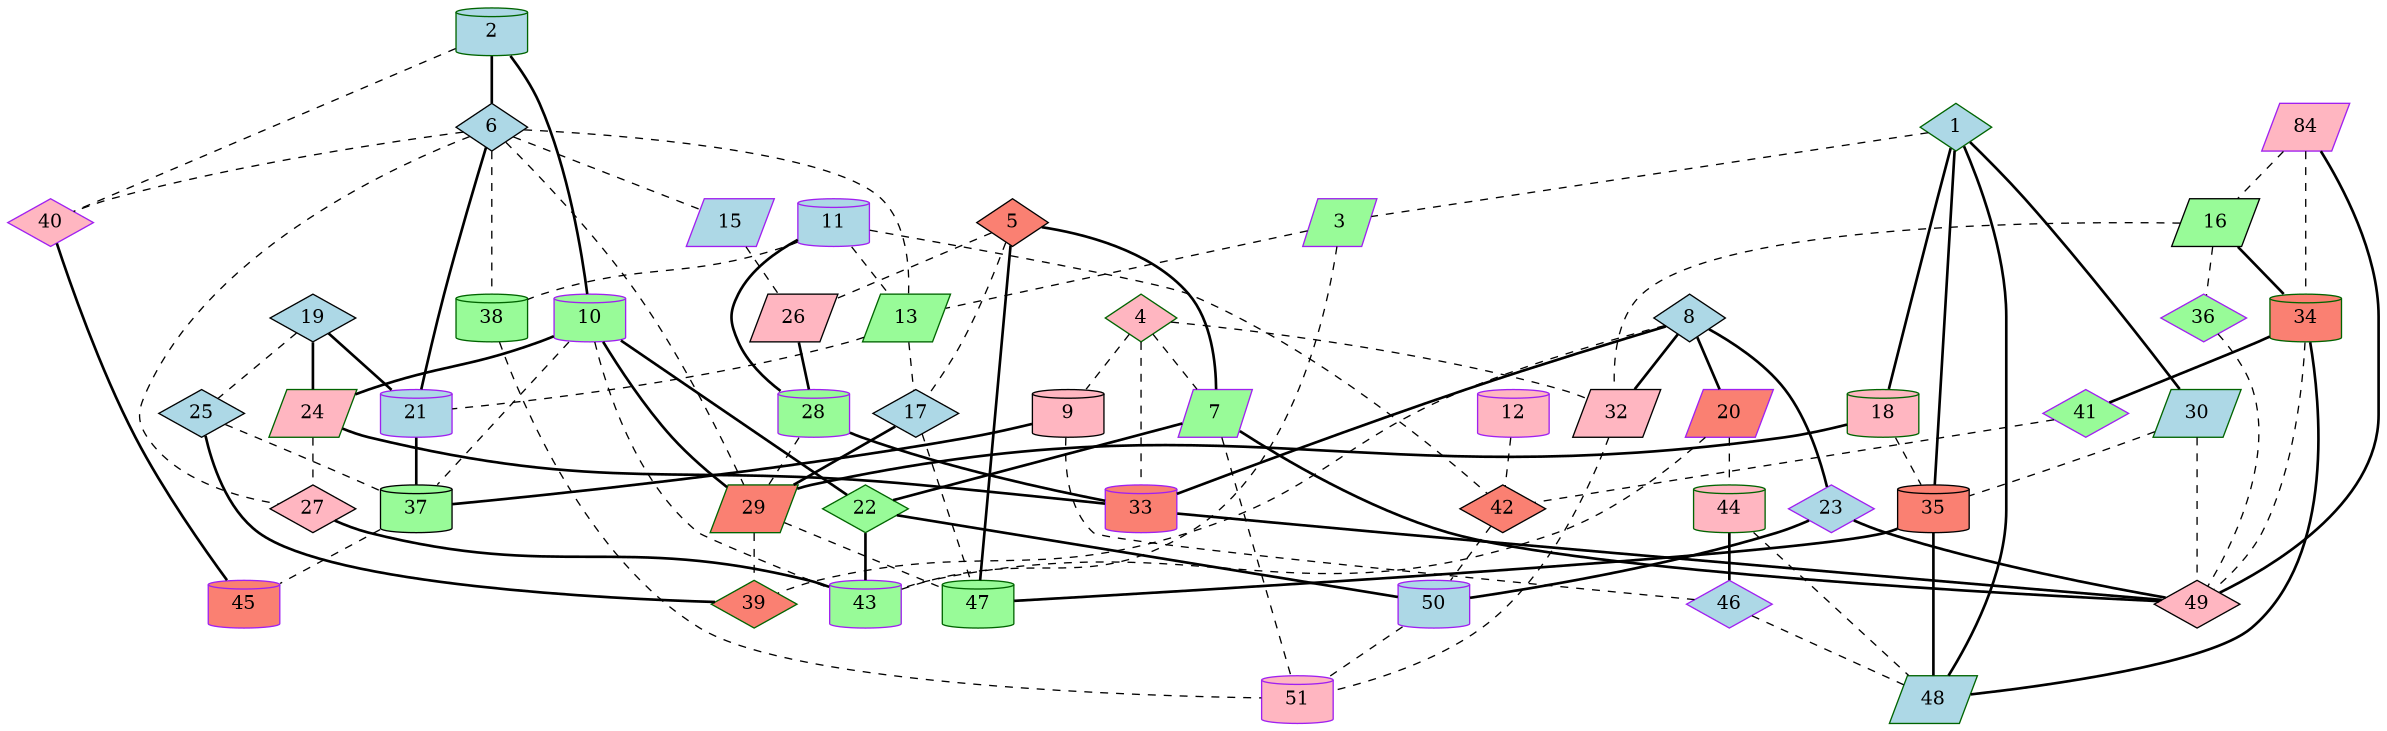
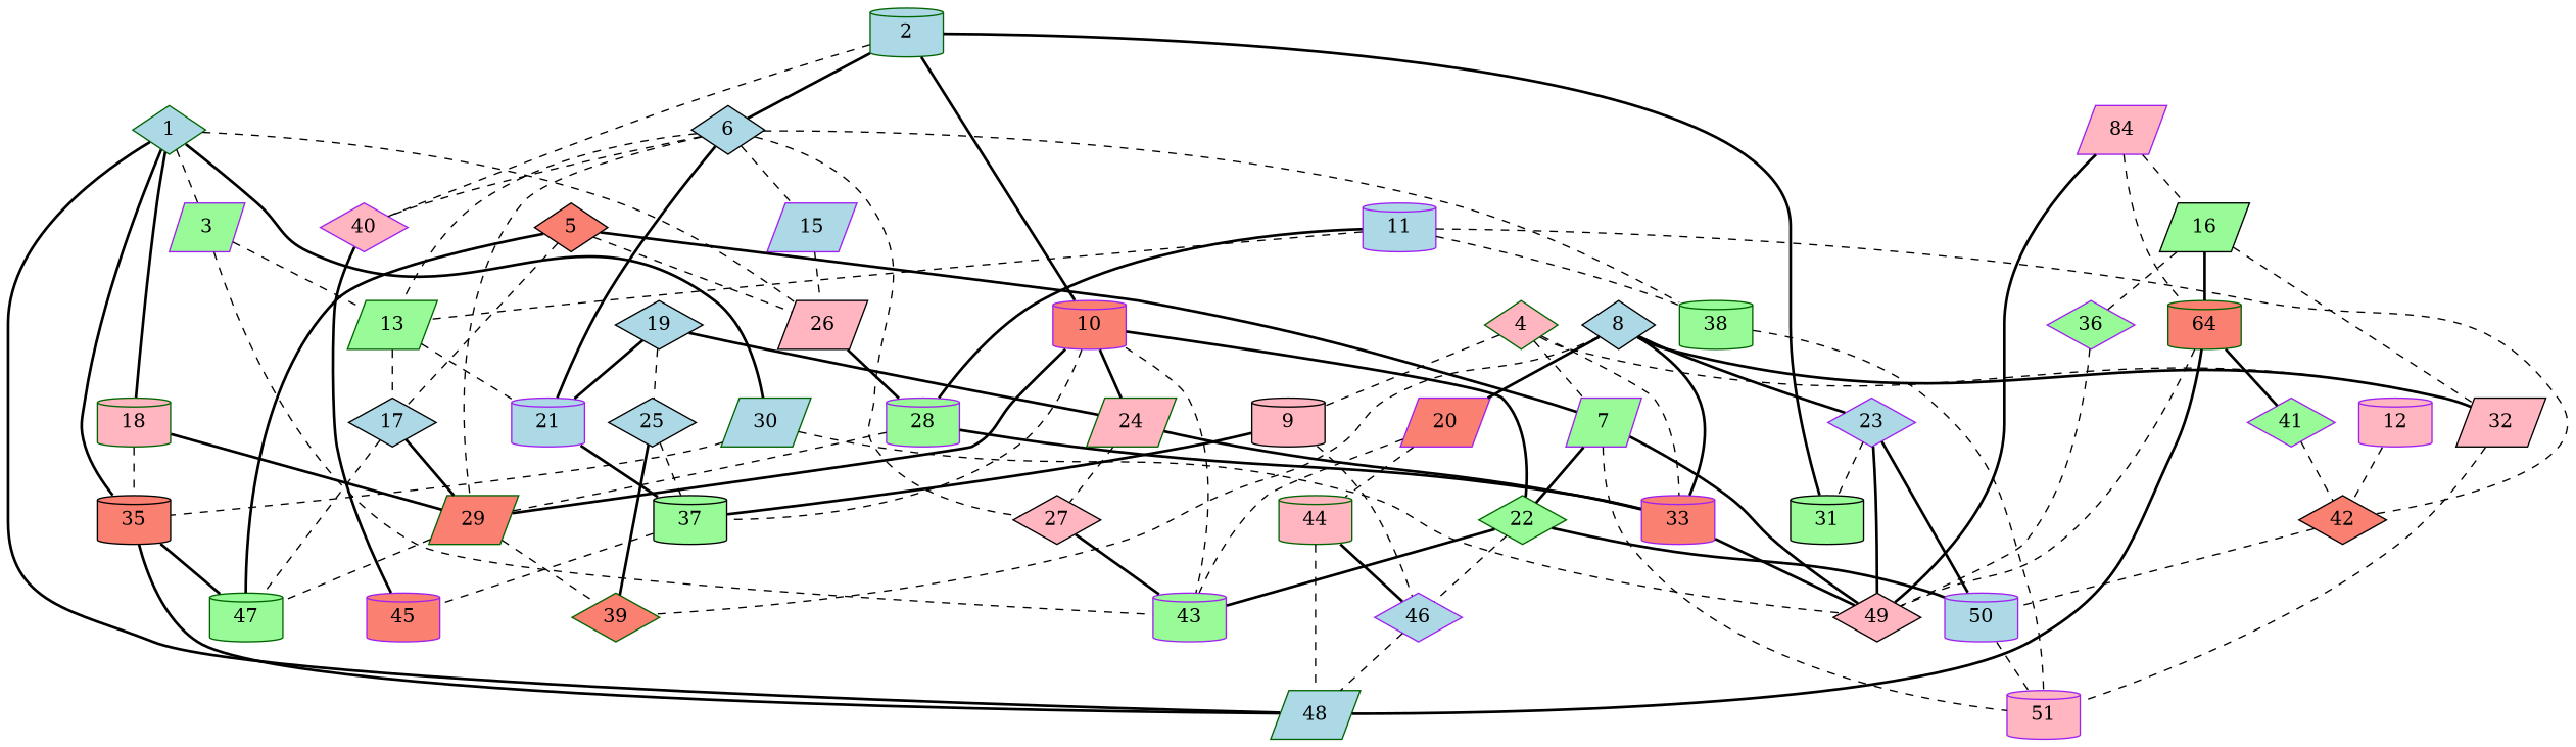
  graph {
    node [color=purple fillcolor=lightblue shape=cylinder style=filled]
    edge [style=dashed]
    1 [color=darkgreen shape=diamond]
    3 [fillcolor=palegreen shape=parallelogram]
    18 [color=darkgreen fillcolor=lightpink]
    26 [color=black fillcolor=lightpink shape=parallelogram]
    30 [color=darkgreen shape=parallelogram]
    35 [color=black fillcolor=salmon]
    48 [color=darkgreen shape=parallelogram]
    13 [color=darkgreen fillcolor=palegreen shape=parallelogram]
    43 [fillcolor=palegreen]
    29 [color=darkgreen fillcolor=salmon shape=parallelogram]
    28 [fillcolor=palegreen]
    49 [color=black fillcolor=lightpink shape=diamond]
    47 [color=darkgreen fillcolor=palegreen]
    2 [color=darkgreen]
    6 [color=black shape=diamond]
-   10 [fillcolor=palegreen]
+   10 [fillcolor=salmon]
+   31 [color=black fillcolor=palegreen]
    40 [fillcolor=lightpink shape=diamond]
    15 [shape=parallelogram]
    21
    27 [color=black fillcolor=lightpink shape=diamond]
    38 [color=darkgreen fillcolor=palegreen]
    22 [color=darkgreen fillcolor=palegreen shape=diamond]
    37 [color=black fillcolor=palegreen]
    24 [color=darkgreen fillcolor=lightpink shape=parallelogram]
    45 [fillcolor=salmon]
    17 [color=black shape=diamond]
    4 [color=darkgreen fillcolor=lightpink shape=diamond]
    7 [fillcolor=palegreen shape=parallelogram]
    9 [color=black fillcolor=lightpink]
    32 [color=black fillcolor=lightpink shape=parallelogram]
    33 [fillcolor=salmon]
    51 [fillcolor=lightpink]
    46 [shape=diamond]
    5 [color=black fillcolor=salmon shape=diamond]
    39 [color=darkgreen fillcolor=salmon shape=diamond]
    50
    8 [color=black shape=diamond]
    20 [fillcolor=salmon shape=parallelogram]
    23 [shape=diamond]
    44 [color=darkgreen fillcolor=lightpink]
    11
    42 [color=black fillcolor=salmon shape=diamond]
    12 [fillcolor=lightpink]
    n45 [fillcolor=lightpink label=84 shape=parallelogram]
    16 [color=black fillcolor=palegreen shape=parallelogram]
-   34 [color=darkgreen fillcolor=salmon]
+   34 [color=darkgreen fillcolor=salmon label=64]
    36 [fillcolor=palegreen shape=diamond]
    41 [fillcolor=palegreen shape=diamond]
    19 [color=black shape=diamond]
    25 [color=black shape=diamond]
    1 -- 3
    1 -- 18 [style=bold]
+   1 -- 26
    1 -- 30 [style=bold]
    1 -- 35 [style=bold]
    1 -- 48 [style=bold]
    3 -- 13
    3 -- 43
    18 -- 35
    18 -- 29 [style=bold]
    26 -- 28 [style=bold]
    30 -- 35
    30 -- 49
    35 -- 48 [style=bold]
    35 -- 47 [style=bold]
    13 -- 21
    13 -- 17
    29 -- 47
    29 -- 39
    28 -- 29
    28 -- 33 [style=bold]
    2 -- 6 [style=bold]
    2 -- 10 [style=bold]
+   2 -- 31 [style=bold]
    2 -- 40
    6 -- 13
    6 -- 29
    6 -- 40
    6 -- 15
    6 -- 21 [style=bold]
    6 -- 27
    6 -- 38
    10 -- 43
    10 -- 29 [style=bold]
    10 -- 22 [style=bold]
    10 -- 37
    10 -- 24 [style=bold]
    40 -- 45 [style=bold]
    15 -- 26
    21 -- 37 [style=bold]
    27 -- 43 [style=bold]
    38 -- 51
    22 -- 43 [style=bold]
+   22 -- 46
    22 -- 50 [style=bold]
    37 -- 45
    24 -- 27
    24 -- 33 [style=bold]
    17 -- 29 [style=bold]
    17 -- 47
    4 -- 7
    4 -- 9
    4 -- 32
    4 -- 33
    7 -- 49 [style=bold]
    7 -- 22 [style=bold]
    7 -- 51
    9 -- 37 [style=bold]
    9 -- 46
    32 -- 51
    33 -- 49 [style=bold]
    46 -- 48
    5 -- 26
    5 -- 47 [style=bold]
    5 -- 17
    5 -- 7 [style=bold]
    50 -- 51
    8 -- 32 [style=bold]
    8 -- 33 [style=bold]
    8 -- 39
    8 -- 20 [style=bold]
    8 -- 23 [style=bold]
    20 -- 43
    20 -- 44
    23 -- 49 [style=bold]
+   23 -- 31
    23 -- 50 [style=bold]
    44 -- 48
    44 -- 46 [style=bold]
    11 -- 13
    11 -- 28 [style=bold]
    11 -- 38
    11 -- 42
    42 -- 50
    12 -- 42
    n45 -- 49 [style=bold]
    n45 -- 16
    n45 -- 34
    16 -- 32
    16 -- 34 [style=bold]
    16 -- 36
    34 -- 48 [style=bold]
    34 -- 49
    34 -- 41 [style=bold]
    36 -- 49
    41 -- 42
    19 -- 21 [style=bold]
    19 -- 24 [style=bold]
    19 -- 25
    25 -- 37
    25 -- 39 [style=bold]
  }
